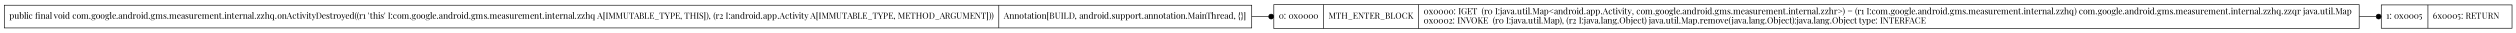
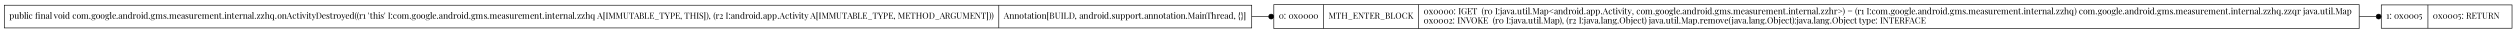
  digraph {
    rankdir=LR
    fontname="Playfair Display"
    node [shape=record fontname="Playfair Display"]
    edge [arrowhead=dot fontname="Playfair Display"]
    n1 [label="{0\:\ 0x0000|MTH_ENTER_BLOCK\l|0x0000: IGET  (r0 I:java.util.Map\<android.app.Activity, com.google.android.gms.measurement.internal.zzhr\>) = (r1 I:com.google.android.gms.measurement.internal.zzhq) com.google.android.gms.measurement.internal.zzhq.zzqr java.util.Map \l0x0002: INVOKE  (r0 I:java.util.Map), (r2 I:java.lang.Object) java.util.Map.remove(java.lang.Object):java.lang.Object type: INTERFACE \l}"]
-   n2 [label="{1\:\ 0x0005|6x0005: RETURN   \l}"]
+   n2 [label="{1\:\ 0x0005|0x0005: RETURN   \l}"]
    n3 [label="{public final void com.google.android.gms.measurement.internal.zzhq.onActivityDestroyed((r1 'this' I:com.google.android.gms.measurement.internal.zzhq A[IMMUTABLE_TYPE, THIS]), (r2 I:android.app.Activity A[IMMUTABLE_TYPE, METHOD_ARGUMENT]))  | Annotation[BUILD, android.support.annotation.MainThread, \{\}]\l}"]
    n1 -> n2
    n3 -> n1
  }
